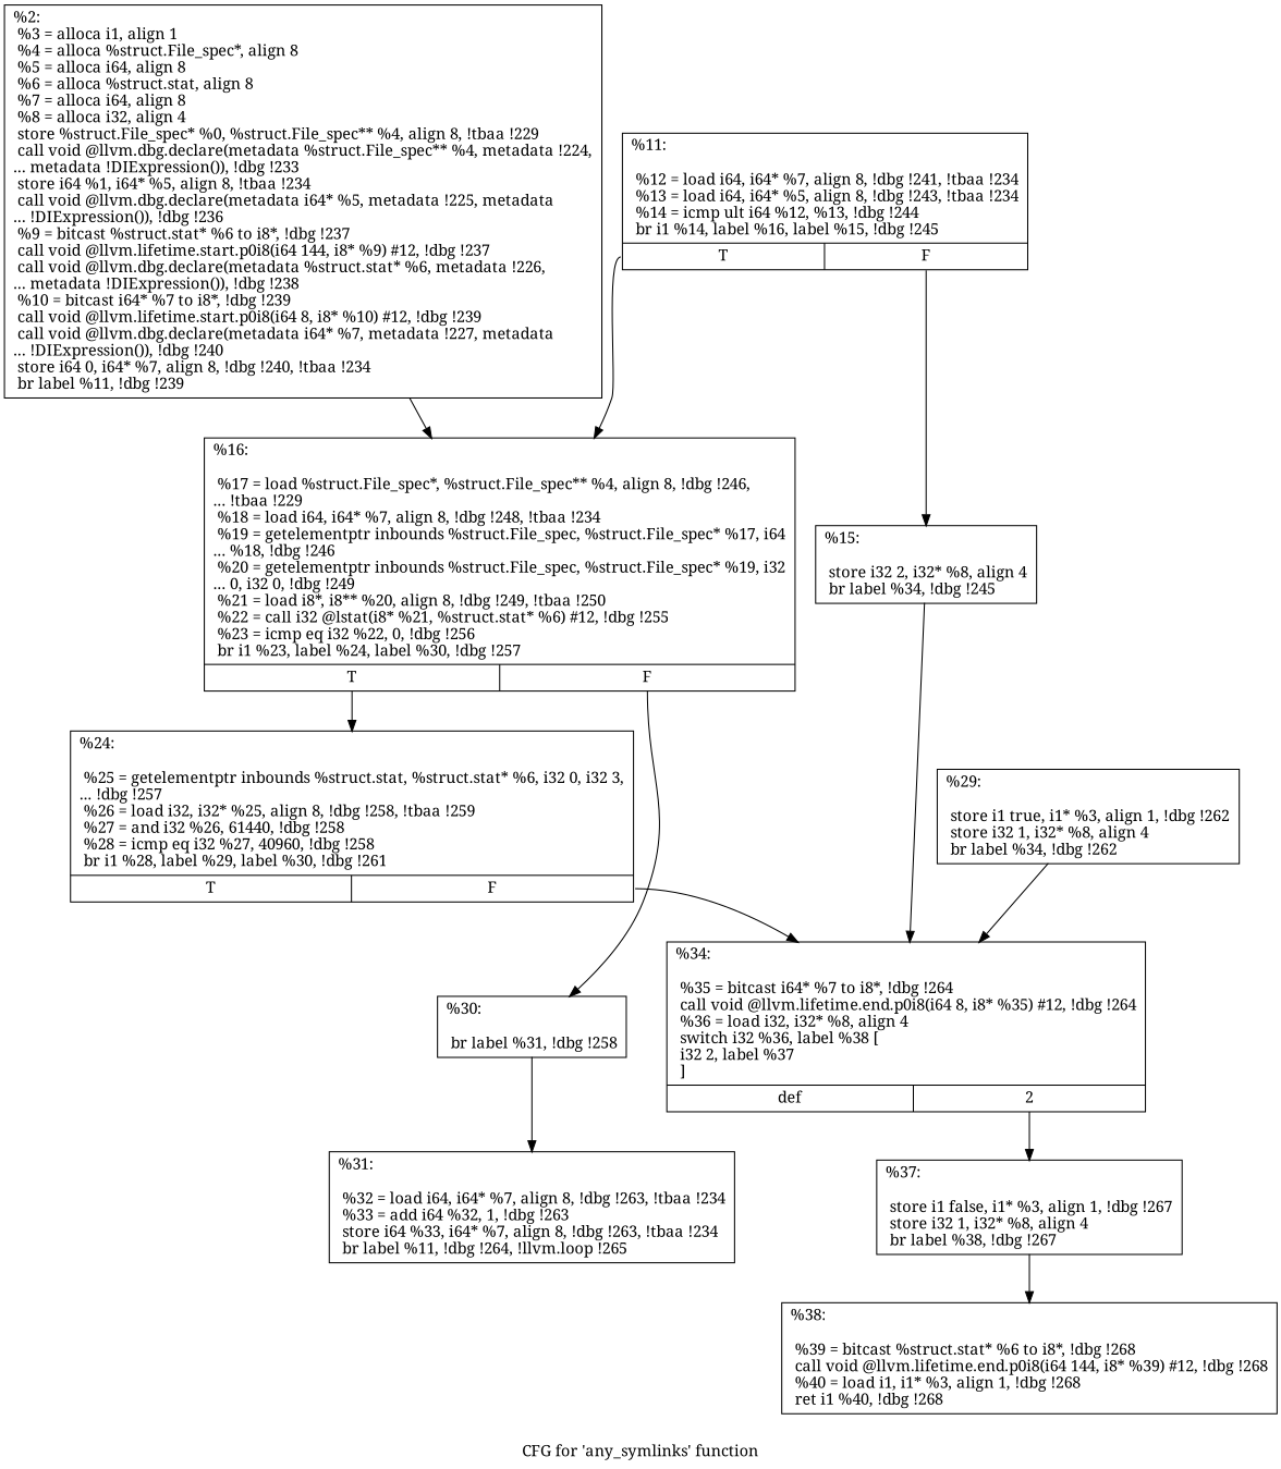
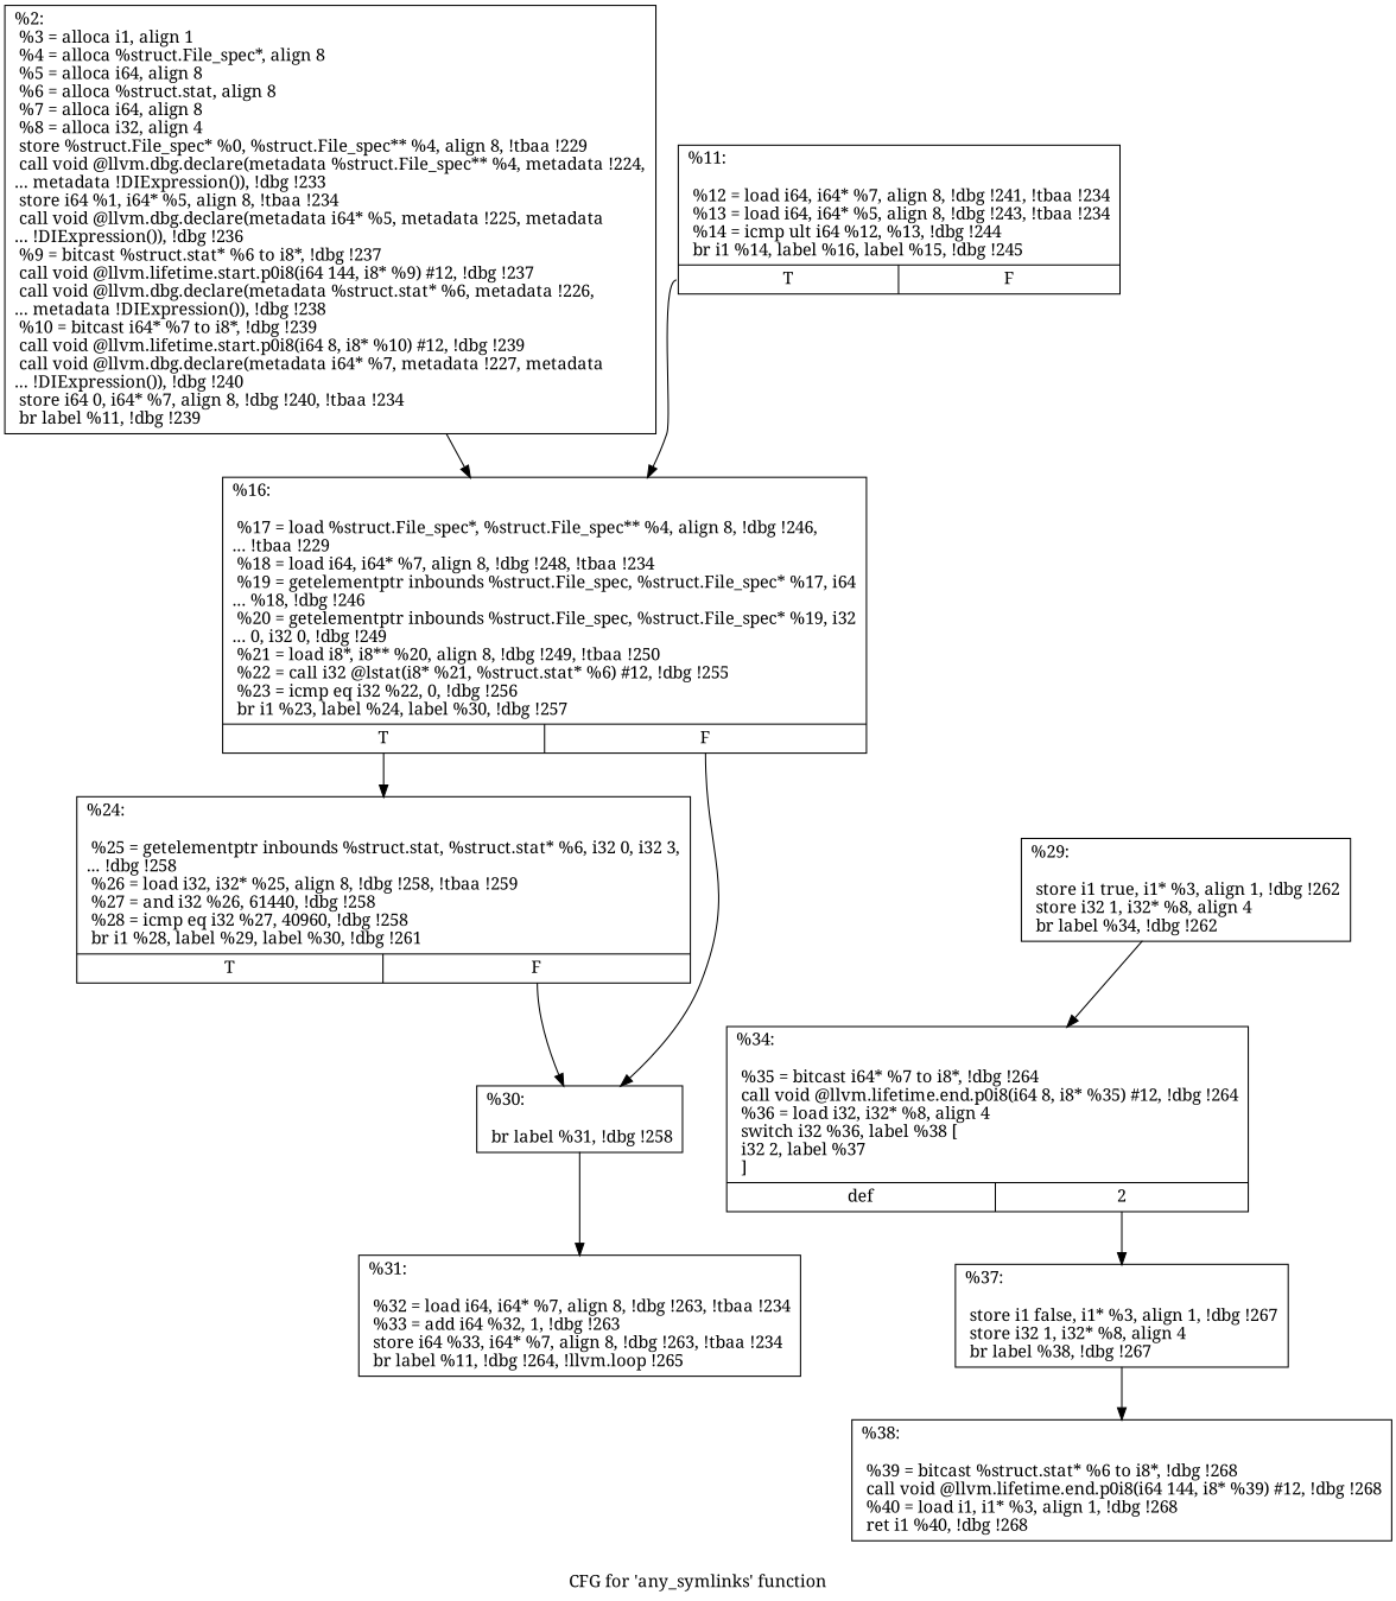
  digraph {
    fontname="Noto Serif"
    label="CFG for 'any_symlinks' function"
    node [fontname="Noto Serif" shape=record]
    edge [fontname="Noto Serif"]
    n1 [label="{%2:\l  %3 = alloca i1, align 1\l  %4 = alloca %struct.File_spec*, align 8\l  %5 = alloca i64, align 8\l  %6 = alloca %struct.stat, align 8\l  %7 = alloca i64, align 8\l  %8 = alloca i32, align 4\l  store %struct.File_spec* %0, %struct.File_spec** %4, align 8, !tbaa !229\l  call void @llvm.dbg.declare(metadata %struct.File_spec** %4, metadata !224,\l... metadata !DIExpression()), !dbg !233\l  store i64 %1, i64* %5, align 8, !tbaa !234\l  call void @llvm.dbg.declare(metadata i64* %5, metadata !225, metadata\l... !DIExpression()), !dbg !236\l  %9 = bitcast %struct.stat* %6 to i8*, !dbg !237\l  call void @llvm.lifetime.start.p0i8(i64 144, i8* %9) #12, !dbg !237\l  call void @llvm.dbg.declare(metadata %struct.stat* %6, metadata !226,\l... metadata !DIExpression()), !dbg !238\l  %10 = bitcast i64* %7 to i8*, !dbg !239\l  call void @llvm.lifetime.start.p0i8(i64 8, i8* %10) #12, !dbg !239\l  call void @llvm.dbg.declare(metadata i64* %7, metadata !227, metadata\l... !DIExpression()), !dbg !240\l  store i64 0, i64* %7, align 8, !dbg !240, !tbaa !234\l  br label %11, !dbg !239\l}"]
    n2 [label="{%16:\l\l  %17 = load %struct.File_spec*, %struct.File_spec** %4, align 8, !dbg !246,\l... !tbaa !229\l  %18 = load i64, i64* %7, align 8, !dbg !248, !tbaa !234\l  %19 = getelementptr inbounds %struct.File_spec, %struct.File_spec* %17, i64\l... %18, !dbg !246\l  %20 = getelementptr inbounds %struct.File_spec, %struct.File_spec* %19, i32\l... 0, i32 0, !dbg !249\l  %21 = load i8*, i8** %20, align 8, !dbg !249, !tbaa !250\l  %22 = call i32 @lstat(i8* %21, %struct.stat* %6) #12, !dbg !255\l  %23 = icmp eq i32 %22, 0, !dbg !256\l  br i1 %23, label %24, label %30, !dbg !257\l|{<s0>T|<s1>F}}"]
    n3 [label="{%11:\l\l  %12 = load i64, i64* %7, align 8, !dbg !241, !tbaa !234\l  %13 = load i64, i64* %5, align 8, !dbg !243, !tbaa !234\l  %14 = icmp ult i64 %12, %13, !dbg !244\l  br i1 %14, label %16, label %15, !dbg !245\l|{<s0>T|<s1>F}}"]
-   n4 [label="{%15:\l\l  store i32 2, i32* %8, align 4\l  br label %34, !dbg !245\l}"]
-   n5 [label="{%24:\l\l  %25 = getelementptr inbounds %struct.stat, %struct.stat* %6, i32 0, i32 3,\l... !dbg !257\l  %26 = load i32, i32* %25, align 8, !dbg !258, !tbaa !259\l  %27 = and i32 %26, 61440, !dbg !258\l  %28 = icmp eq i32 %27, 40960, !dbg !258\l  br i1 %28, label %29, label %30, !dbg !261\l|{<s0>T|<s1>F}}"]
+   n5 [label="{%24:\l\l  %25 = getelementptr inbounds %struct.stat, %struct.stat* %6, i32 0, i32 3,\l... !dbg !258\l  %26 = load i32, i32* %25, align 8, !dbg !258, !tbaa !259\l  %27 = and i32 %26, 61440, !dbg !258\l  %28 = icmp eq i32 %27, 40960, !dbg !258\l  br i1 %28, label %29, label %30, !dbg !261\l|{<s0>T|<s1>F}}"]
    n6 [label="{%30:\l\l  br label %31, !dbg !258\l}"]
    n7 [label="{%34:\l\l  %35 = bitcast i64* %7 to i8*, !dbg !264\l  call void @llvm.lifetime.end.p0i8(i64 8, i8* %35) #12, !dbg !264\l  %36 = load i32, i32* %8, align 4\l  switch i32 %36, label %38 [\l    i32 2, label %37\l  ]\l|{<s0>def|<s1>2}}"]
    n8 [label="{%31:\l\l  %32 = load i64, i64* %7, align 8, !dbg !263, !tbaa !234\l  %33 = add i64 %32, 1, !dbg !263\l  store i64 %33, i64* %7, align 8, !dbg !263, !tbaa !234\l  br label %11, !dbg !264, !llvm.loop !265\l}"]
    n9 [label="{%37:\l\l  store i1 false, i1* %3, align 1, !dbg !267\l  store i32 1, i32* %8, align 4\l  br label %38, !dbg !267\l}"]
    n10 [label="{%38:\l\l  %39 = bitcast %struct.stat* %6 to i8*, !dbg !268\l  call void @llvm.lifetime.end.p0i8(i64 144, i8* %39) #12, !dbg !268\l  %40 = load i1, i1* %3, align 1, !dbg !268\l  ret i1 %40, !dbg !268\l}"]
    n11 [label="{%29:\l\l  store i1 true, i1* %3, align 1, !dbg !262\l  store i32 1, i32* %8, align 4\l  br label %34, !dbg !262\l}"]
    n1 -> n2
    n2 -> n5 [tailport=s0]
    n2 -> n6 [tailport=s1]
    n3 -> n2 [tailport=s0]
-   n3 -> n4 [tailport=s1]
-   n4 -> n7
-   n5 -> n7 [tailport=s1]
+   n5 -> n6 [tailport=s1]
    n6 -> n8
    n7 -> n9 [tailport=s1]
    n9 -> n10
    n11 -> n7
  }
